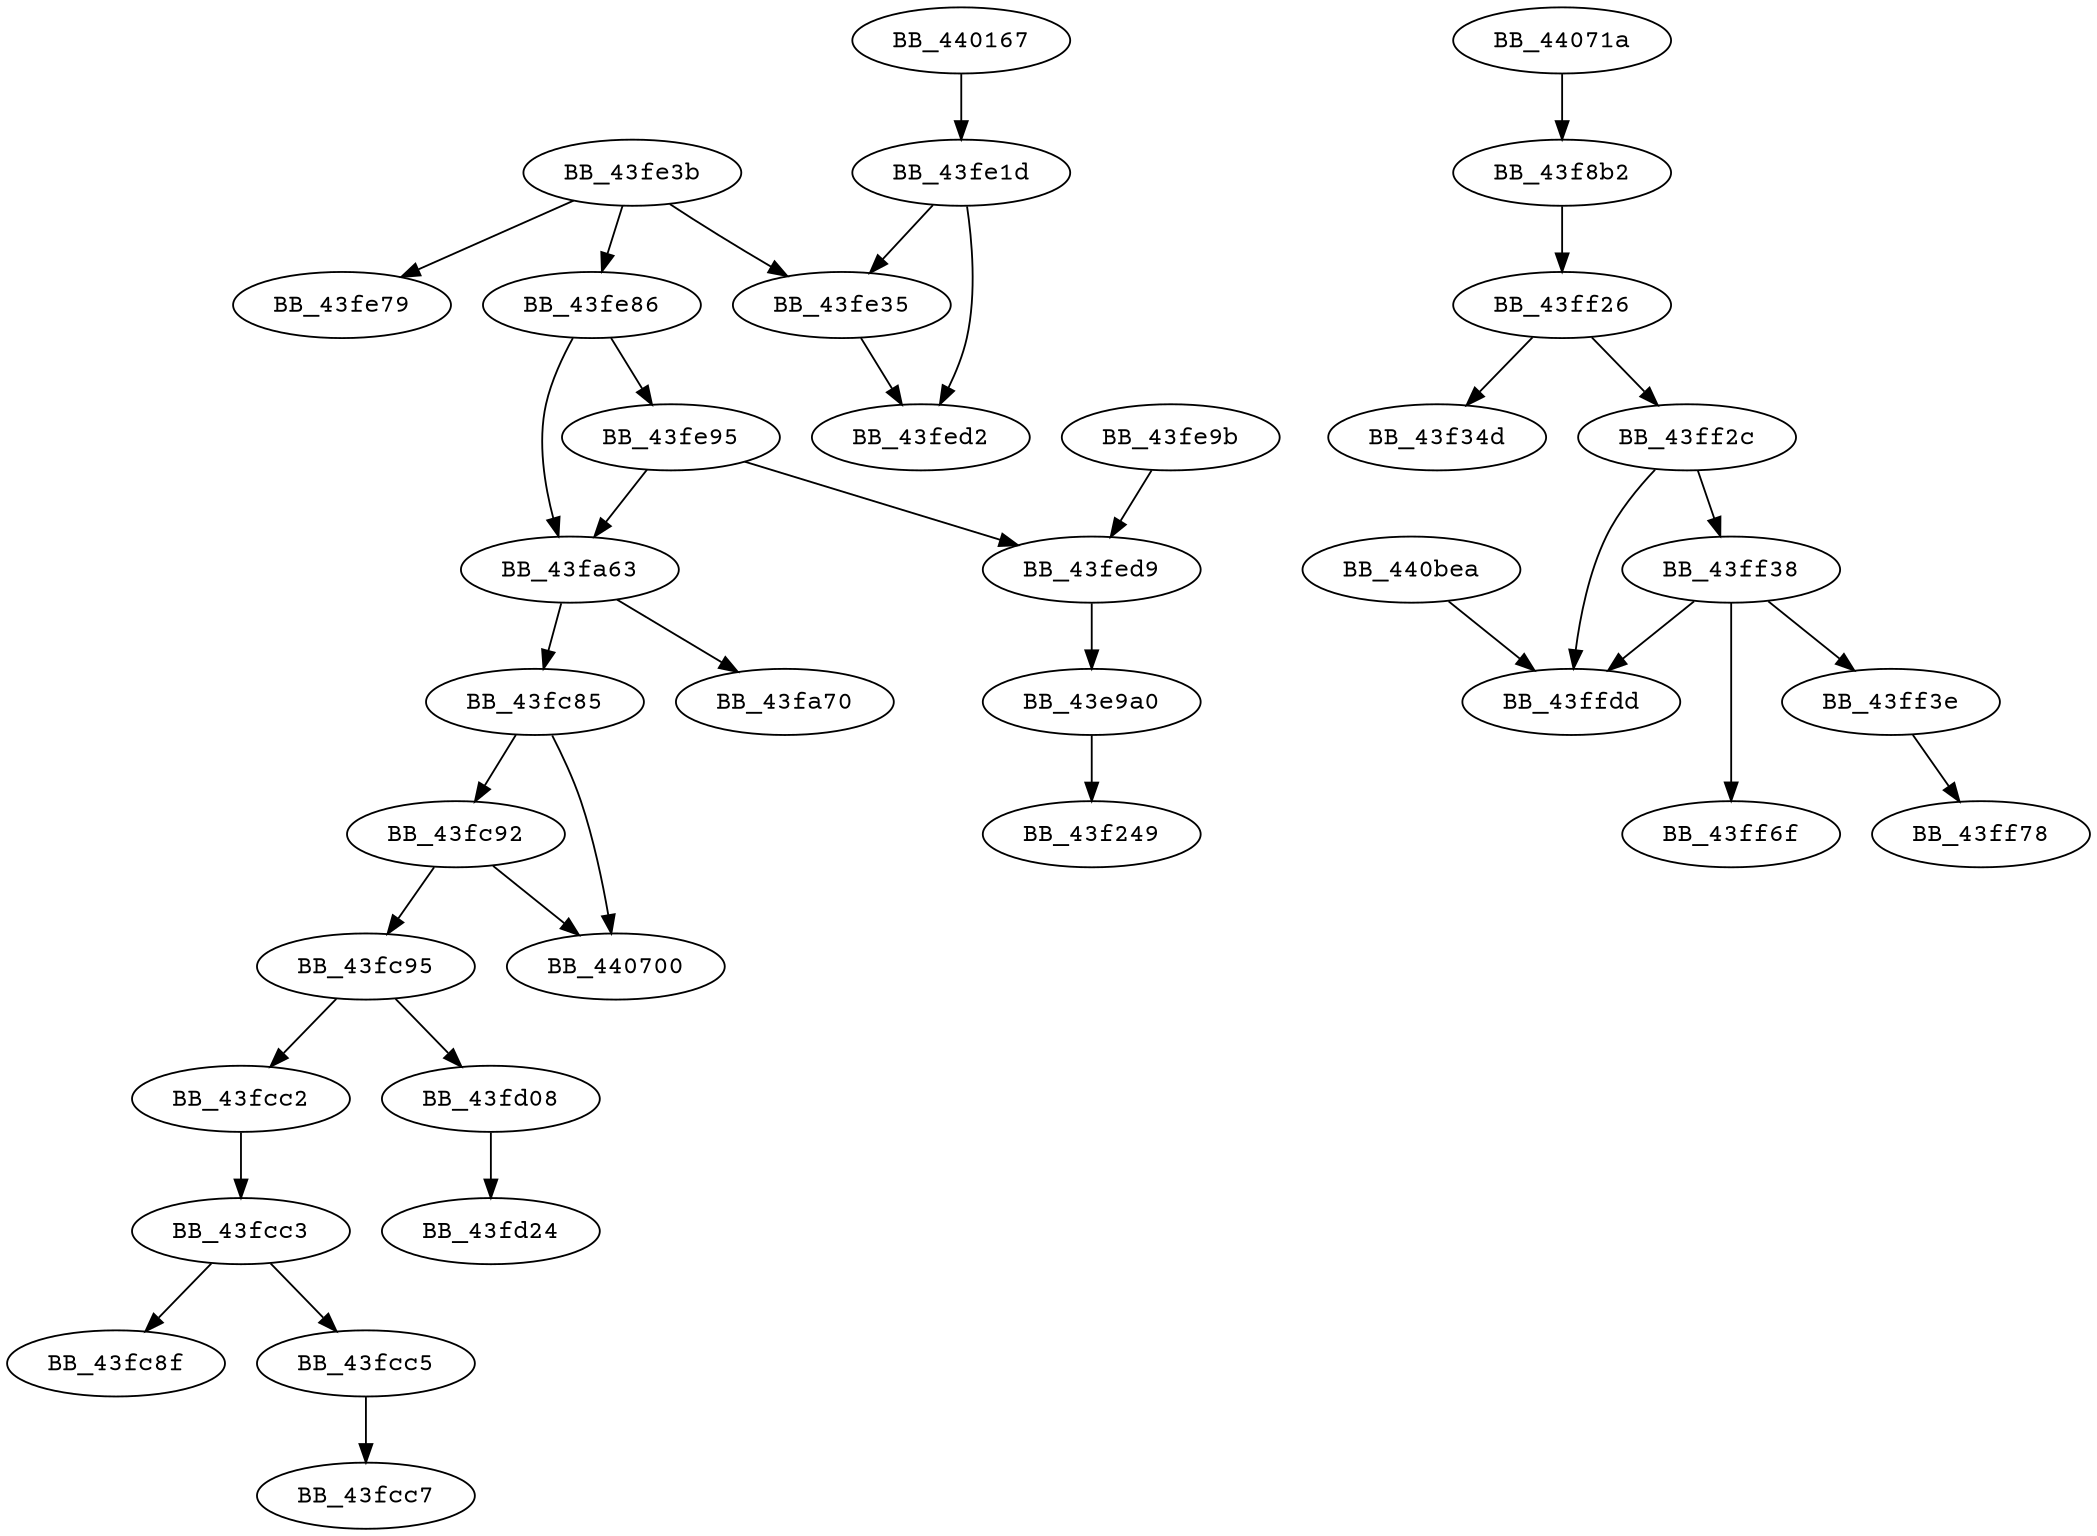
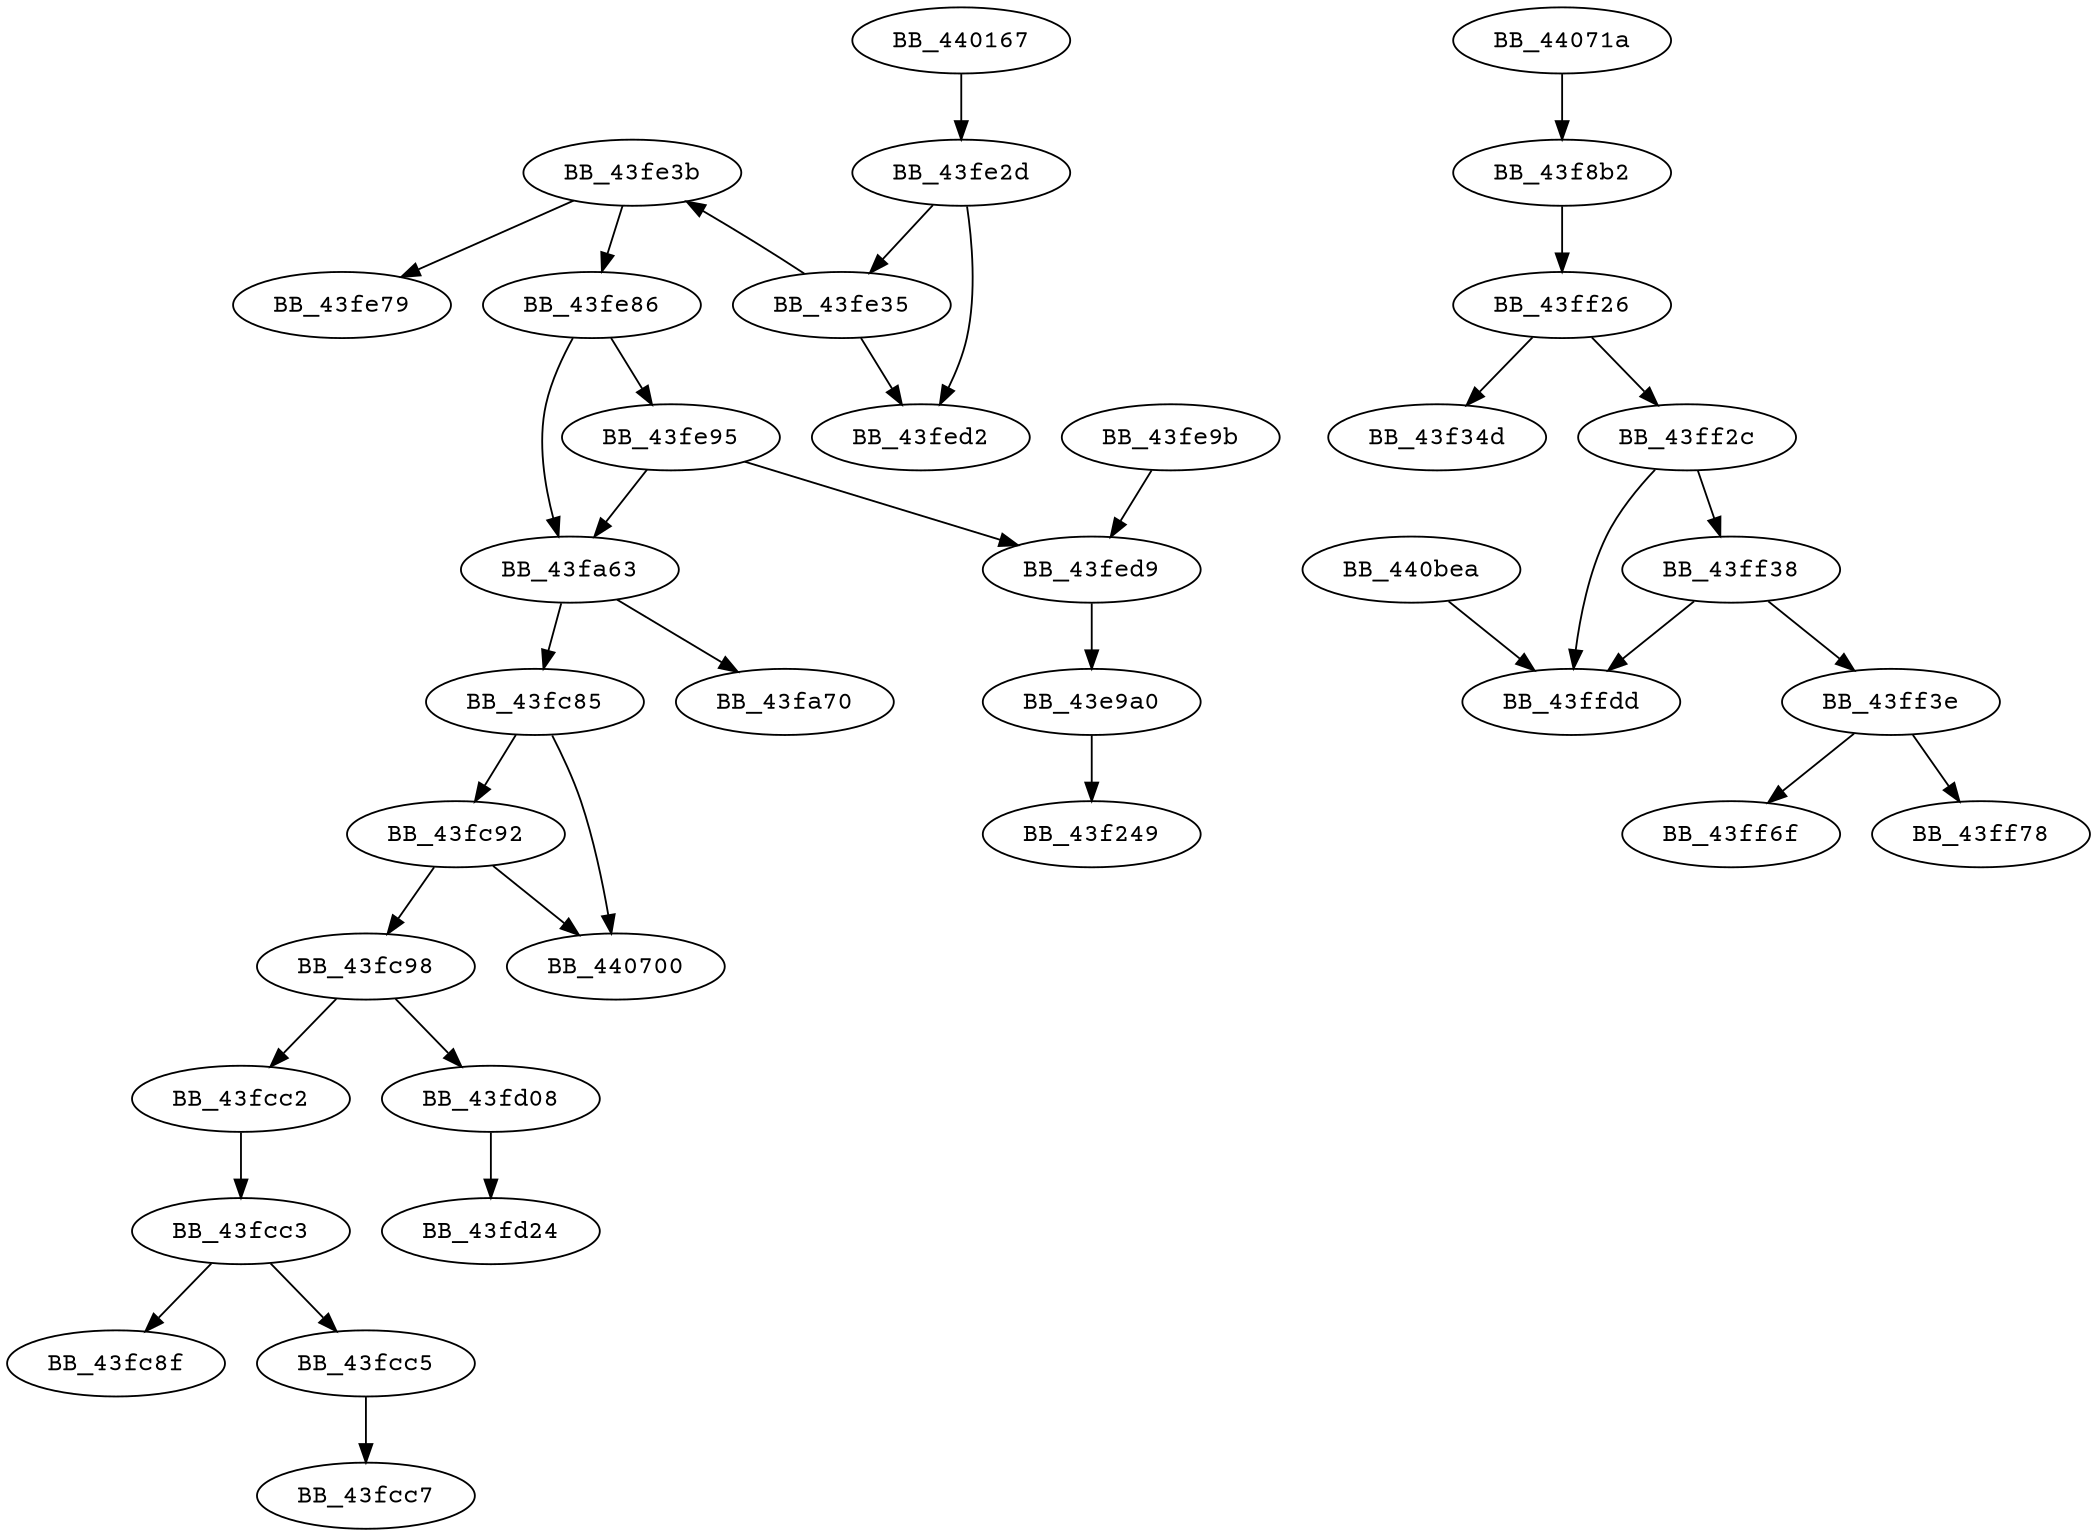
  digraph {
    fontname="Courier Prime"
    node [fontname="Courier Prime"]
    edge [fontname="Courier Prime"]
    BB_43e9a0
    BB_43f249
    BB_43f8b2
    BB_43ff26
    BB_43f34d
    BB_43ff2c
    BB_43ff38
    BB_43ffdd
    BB_43fa63
    BB_43fa70
    BB_43fc85
    BB_43fc92
    BB_440700
-   BB_43fc98 [label=BB_43fc95]
+   BB_43fc98
    BB_43fcc2
    BB_43fd08
    BB_43fcc3
    BB_43fd24
    BB_43fc8f
    BB_43fcc5
    BB_43fcc7
-   BB_43fe2d [label=BB_43fe1d]
+   BB_43fe2d
    BB_43fe35
    BB_43fed2
    BB_43fe3b
    BB_43fe79
    BB_43fe86
    BB_43fe95
    BB_43fed9
    BB_43fe9b
    BB_43ff3e
    BB_43ff6f
    BB_43ff78
    BB_440bea
    BB_440167
    BB_44071a
    BB_43e9a0 -> BB_43f249
    BB_43f8b2 -> BB_43ff26
    BB_43ff26 -> BB_43f34d
    BB_43ff26 -> BB_43ff2c
    BB_43ff2c -> BB_43ff38
    BB_43ff2c -> BB_43ffdd
    BB_43ff38 -> BB_43ffdd
    BB_43ff38 -> BB_43ff3e
    BB_43fa63 -> BB_43fa70
    BB_43fa63 -> BB_43fc85
    BB_43fc85 -> BB_43fc92
    BB_43fc85 -> BB_440700
    BB_43fc92 -> BB_440700
    BB_43fc92 -> BB_43fc98
    BB_43fc98 -> BB_43fcc2
    BB_43fc98 -> BB_43fd08
    BB_43fcc2 -> BB_43fcc3
    BB_43fd08 -> BB_43fd24
    BB_43fcc3 -> BB_43fc8f
    BB_43fcc3 -> BB_43fcc5
    BB_43fcc5 -> BB_43fcc7
    BB_43fe2d -> BB_43fe35
    BB_43fe2d -> BB_43fed2
    BB_43fe35 -> BB_43fed2
-   BB_43fe3b -> BB_43fe35
+   BB_43fe35 -> BB_43fe3b
    BB_43fe3b -> BB_43fe79
    BB_43fe3b -> BB_43fe86
    BB_43fe86 -> BB_43fa63
    BB_43fe86 -> BB_43fe95
    BB_43fe95 -> BB_43fa63
    BB_43fe95 -> BB_43fed9
    BB_43fed9 -> BB_43e9a0
    BB_43fe9b -> BB_43fed9
-   BB_43ff38 -> BB_43ff6f
+   BB_43ff3e -> BB_43ff6f
    BB_43ff3e -> BB_43ff78
    BB_440bea -> BB_43ffdd
    BB_440167 -> BB_43fe2d
    BB_44071a -> BB_43f8b2
  }
